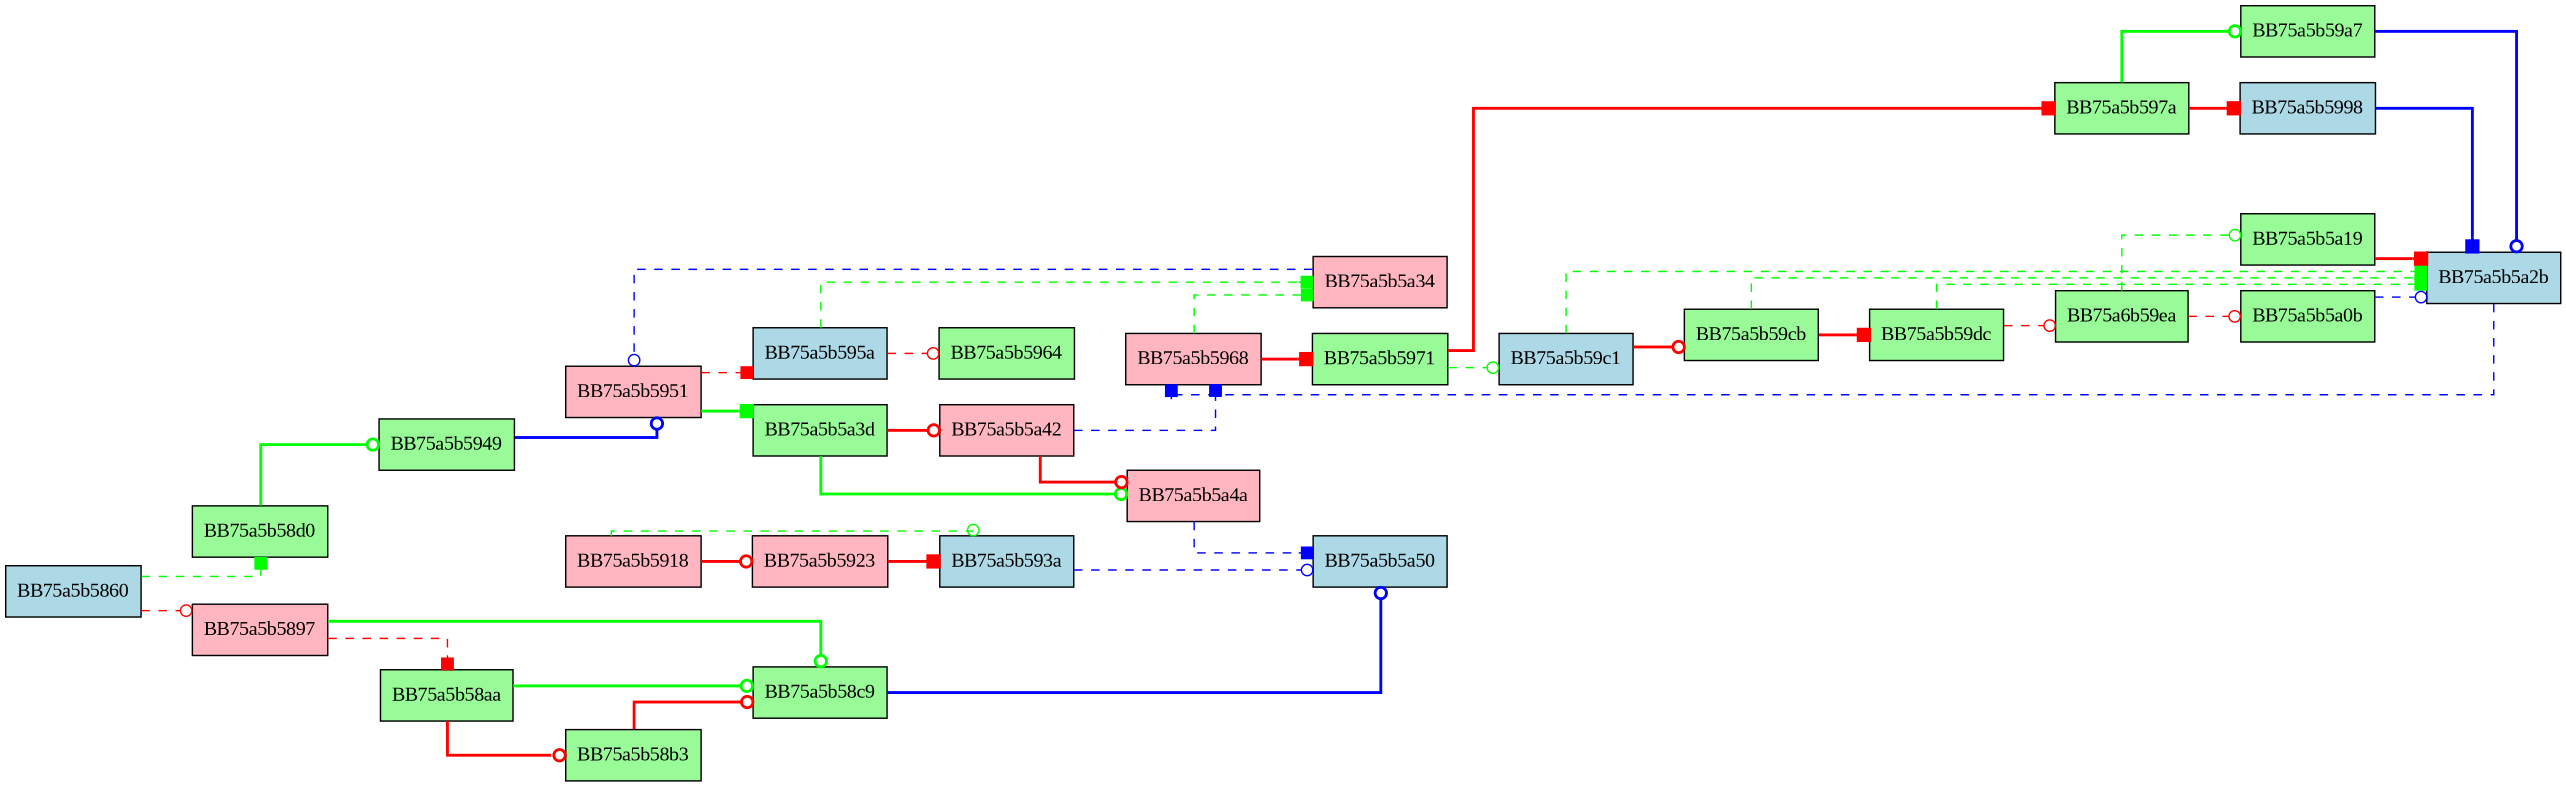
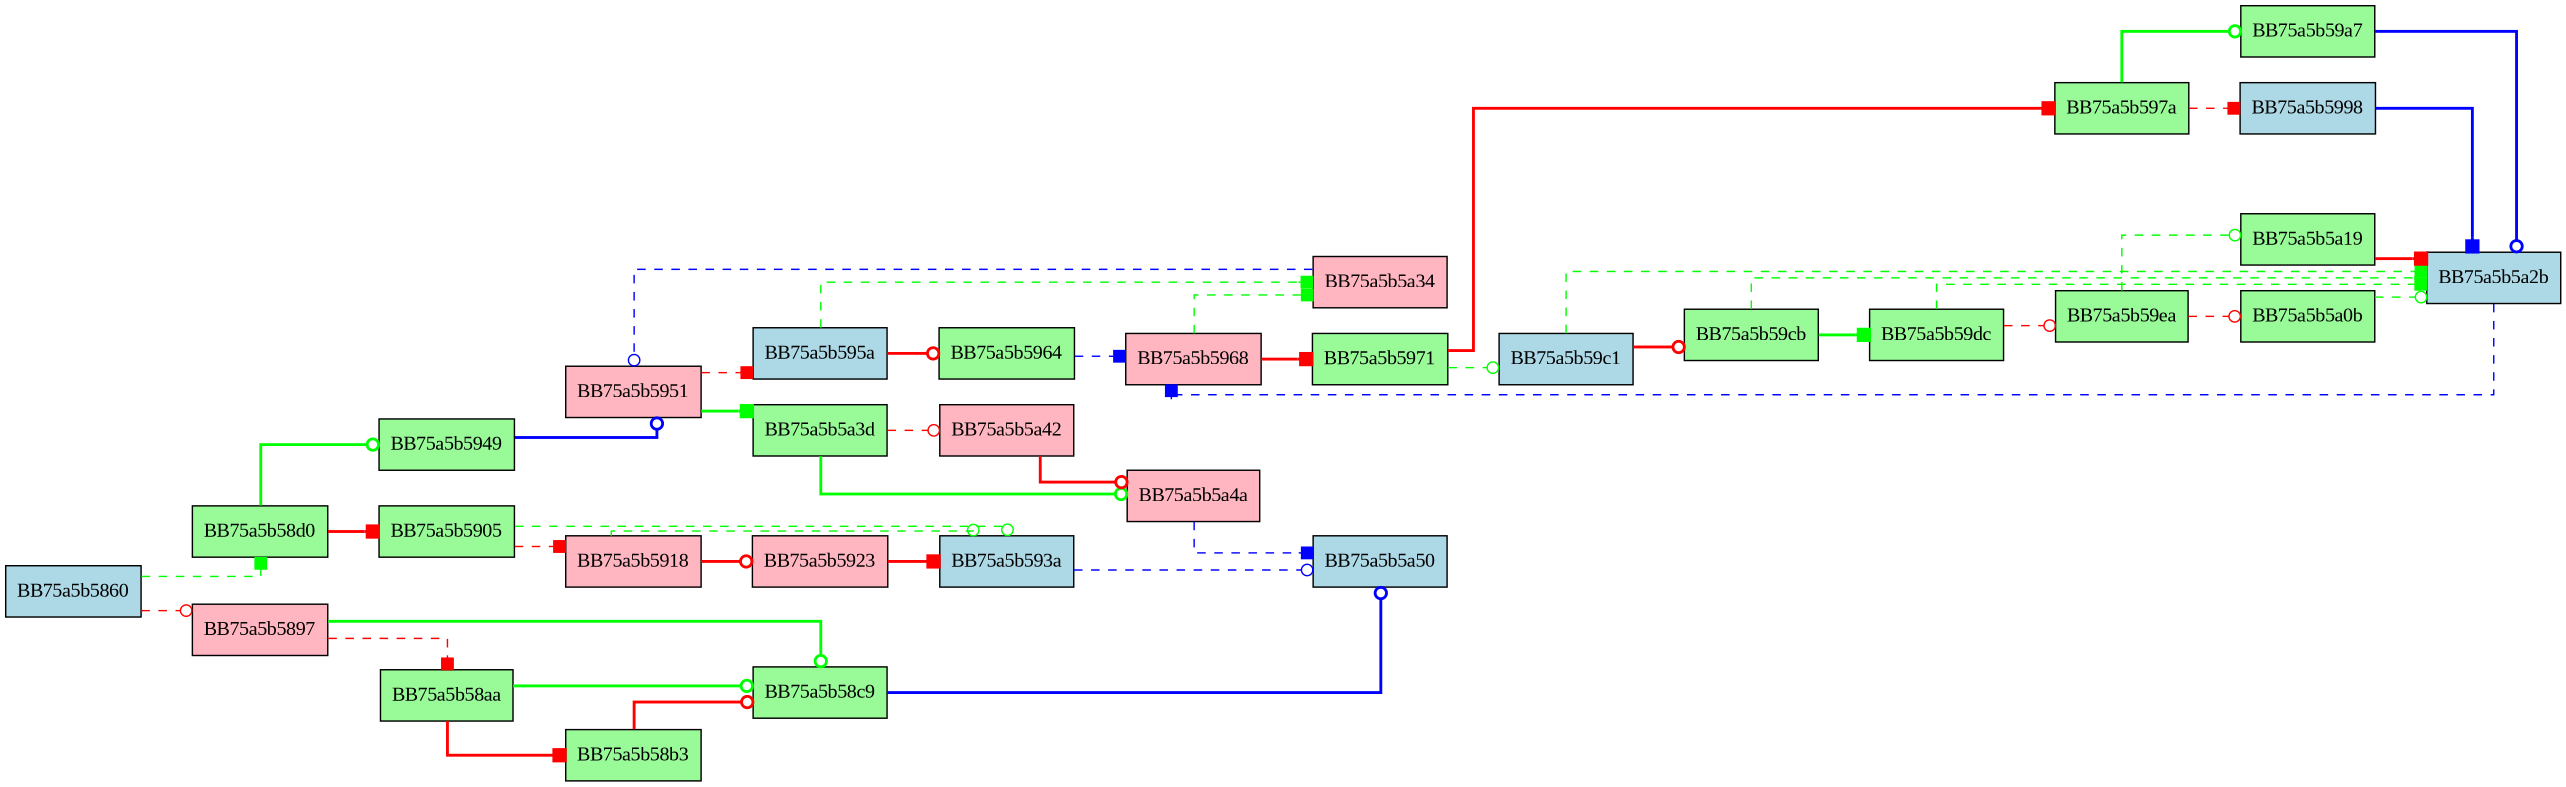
  digraph {
    fontname="Liberation Serif"
    rankdir=LR
    splines=ortho
    node [fillcolor=palegreen fontname="Liberation Serif" shape=box style=filled]
    edge [arrowhead=odot color=red fontname="Liberation Serif" style=dashed]
    BB75a5b5860 [fillcolor=lightblue]
    BB75a5b58d0
    BB75a5b5897 [fillcolor=lightpink]
    BB75a5b5949
+   BB75a5b5905
    BB75a5b58c9
    BB75a5b58aa
    BB75a5b5951 [fillcolor=lightpink]
    BB75a5b593a [fillcolor=lightblue]
    BB75a5b5918 [fillcolor=lightpink]
    BB75a5b5a50 [fillcolor=lightblue]
    BB75a5b58b3
    BB75a5b5a3d
    BB75a5b595a [fillcolor=lightblue]
    BB75a5b5923 [fillcolor=lightpink]
    BB75a5b5a4a [fillcolor=lightpink]
    BB75a5b5a42 [fillcolor=lightpink]
    BB75a5b5a34 [fillcolor=lightpink]
    BB75a5b5964
    BB75a5b5968 [fillcolor=lightpink]
    BB75a5b5971
    BB75a5b59c1 [fillcolor=lightblue]
    BB75a5b597a
    BB75a5b5a2b [fillcolor=lightblue]
    BB75a5b59cb
    BB75a5b59a7
    BB75a5b5998 [fillcolor=lightblue]
    BB75a5b59dc
-   BB75a5b59ea [label=BB75a6b59ea]
+   BB75a5b59ea
    BB75a5b5a19
    BB75a5b5a0b
    BB75a5b5860 -> BB75a5b58d0 [arrowhead=box color=green]
    BB75a5b5860 -> BB75a5b5897
    BB75a5b58d0 -> BB75a5b5949 [color=green style=bold]
+   BB75a5b58d0 -> BB75a5b5905 [arrowhead=box style=bold]
    BB75a5b5897 -> BB75a5b58c9 [color=green style=bold]
    BB75a5b5897 -> BB75a5b58aa [arrowhead=box]
    BB75a5b5949 -> BB75a5b5951 [color=blue style=bold]
+   BB75a5b5905 -> BB75a5b593a [color=green]
+   BB75a5b5905 -> BB75a5b5918 [arrowhead=box]
    BB75a5b58c9 -> BB75a5b5a50 [color=blue style=bold]
    BB75a5b58aa -> BB75a5b58c9 [color=green style=bold]
-   BB75a5b58aa -> BB75a5b58b3 [style=bold]
+   BB75a5b58aa -> BB75a5b58b3 [arrowhead=box style=bold]
    BB75a5b5951 -> BB75a5b5a3d [arrowhead=box color=green style=bold]
    BB75a5b5951 -> BB75a5b595a [arrowhead=box]
    BB75a5b593a -> BB75a5b5a50 [color=blue]
    BB75a5b5918 -> BB75a5b593a [color=green]
    BB75a5b5918 -> BB75a5b5923 [style=bold]
    BB75a5b58b3 -> BB75a5b58c9 [style=bold]
    BB75a5b5a3d -> BB75a5b5a4a [color=green style=bold]
-   BB75a5b5a3d -> BB75a5b5a42 [style=bold]
+   BB75a5b5a3d -> BB75a5b5a42
    BB75a5b595a -> BB75a5b5a34 [arrowhead=box color=green]
-   BB75a5b595a -> BB75a5b5964
+   BB75a5b595a -> BB75a5b5964 [style=bold]
    BB75a5b5923 -> BB75a5b593a [arrowhead=box style=bold]
    BB75a5b5a4a -> BB75a5b5a50 [arrowhead=box color=blue]
    BB75a5b5a42 -> BB75a5b5a4a [style=bold]
    BB75a5b5a34 -> BB75a5b5951 [color=blue]
-   BB75a5b5a42 -> BB75a5b5968 [arrowhead=box color=blue]
+   BB75a5b5964 -> BB75a5b5968 [arrowhead=box color=blue]
    BB75a5b5968 -> BB75a5b5a34 [arrowhead=box color=green]
    BB75a5b5968 -> BB75a5b5971 [arrowhead=box style=bold]
    BB75a5b5971 -> BB75a5b59c1 [color=green]
    BB75a5b5971 -> BB75a5b597a [arrowhead=box style=bold]
    BB75a5b59c1 -> BB75a5b5a2b [arrowhead=box color=green]
    BB75a5b59c1 -> BB75a5b59cb [style=bold]
    BB75a5b597a -> BB75a5b59a7 [color=green style=bold]
-   BB75a5b597a -> BB75a5b5998 [arrowhead=box style=bold]
+   BB75a5b597a -> BB75a5b5998 [arrowhead=box]
    BB75a5b5a2b -> BB75a5b5968 [arrowhead=box color=blue]
    BB75a5b59cb -> BB75a5b5a2b [color=green]
-   BB75a5b59cb -> BB75a5b59dc [arrowhead=box style=bold]
+   BB75a5b59cb -> BB75a5b59dc [arrowhead=box color=green style=bold]
    BB75a5b59a7 -> BB75a5b5a2b [color=blue style=bold]
    BB75a5b5998 -> BB75a5b5a2b [arrowhead=box color=blue style=bold]
    BB75a5b59dc -> BB75a5b5a2b [arrowhead=box color=green]
    BB75a5b59dc -> BB75a5b59ea
    BB75a5b59ea -> BB75a5b5a19 [color=green]
    BB75a5b59ea -> BB75a5b5a0b
    BB75a5b5a19 -> BB75a5b5a2b [arrowhead=box style=bold]
-   BB75a5b5a0b -> BB75a5b5a2b [color=blue]
+   BB75a5b5a0b -> BB75a5b5a2b [color=green]
  }
